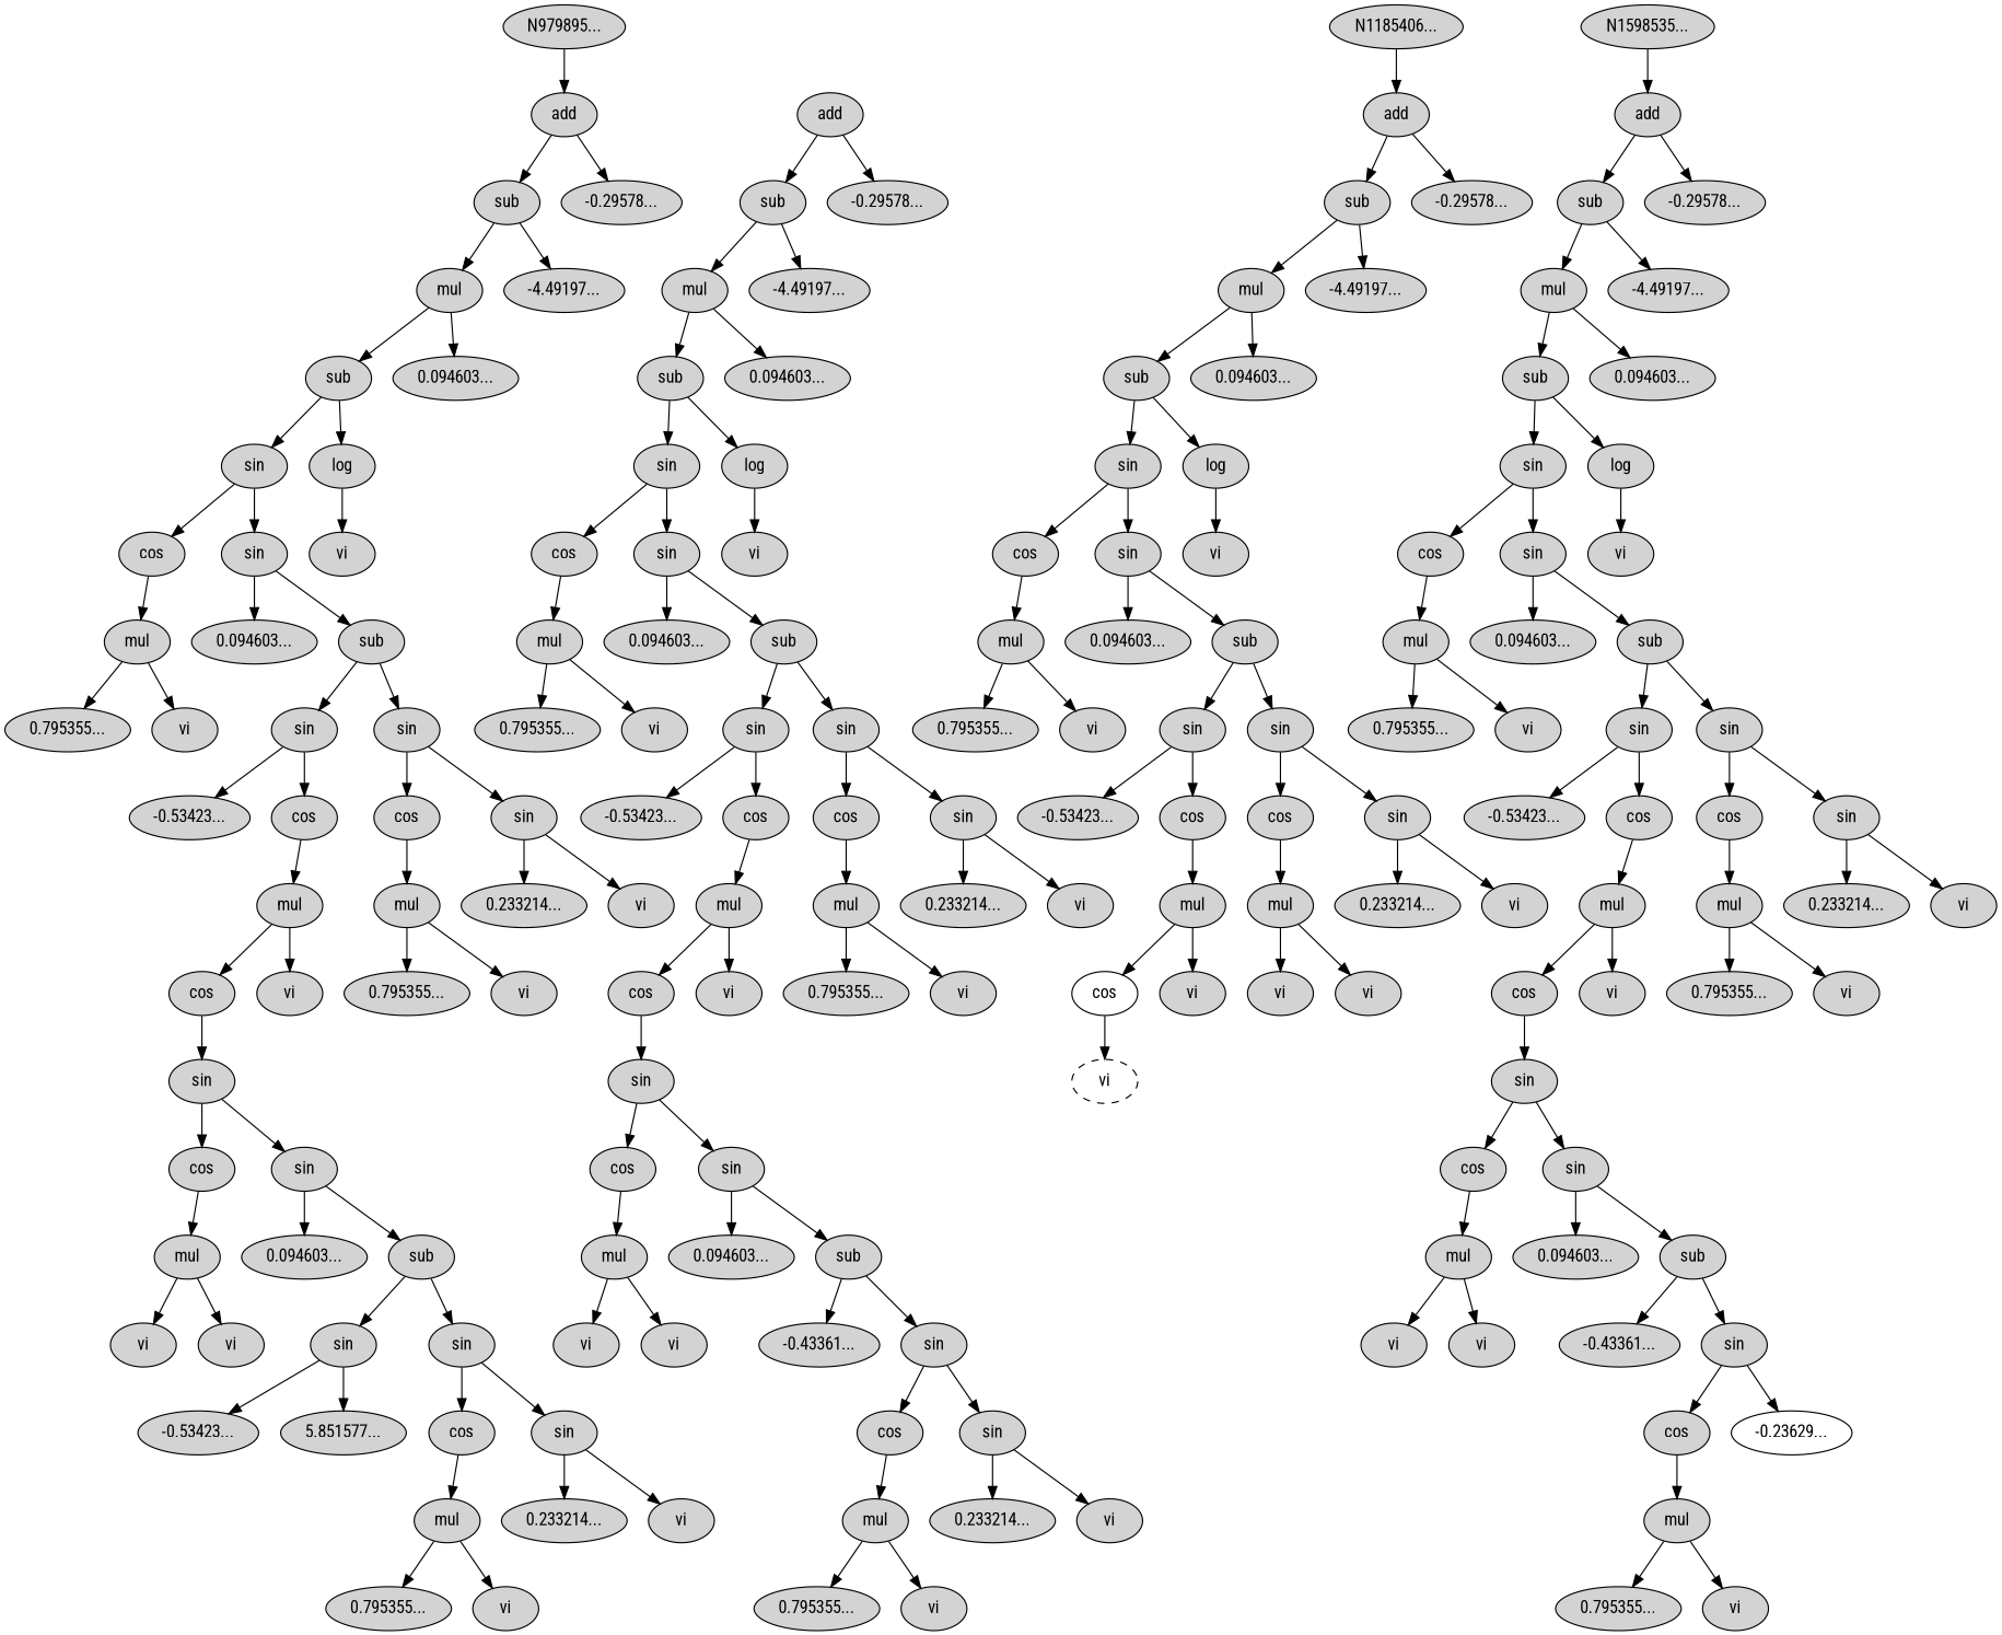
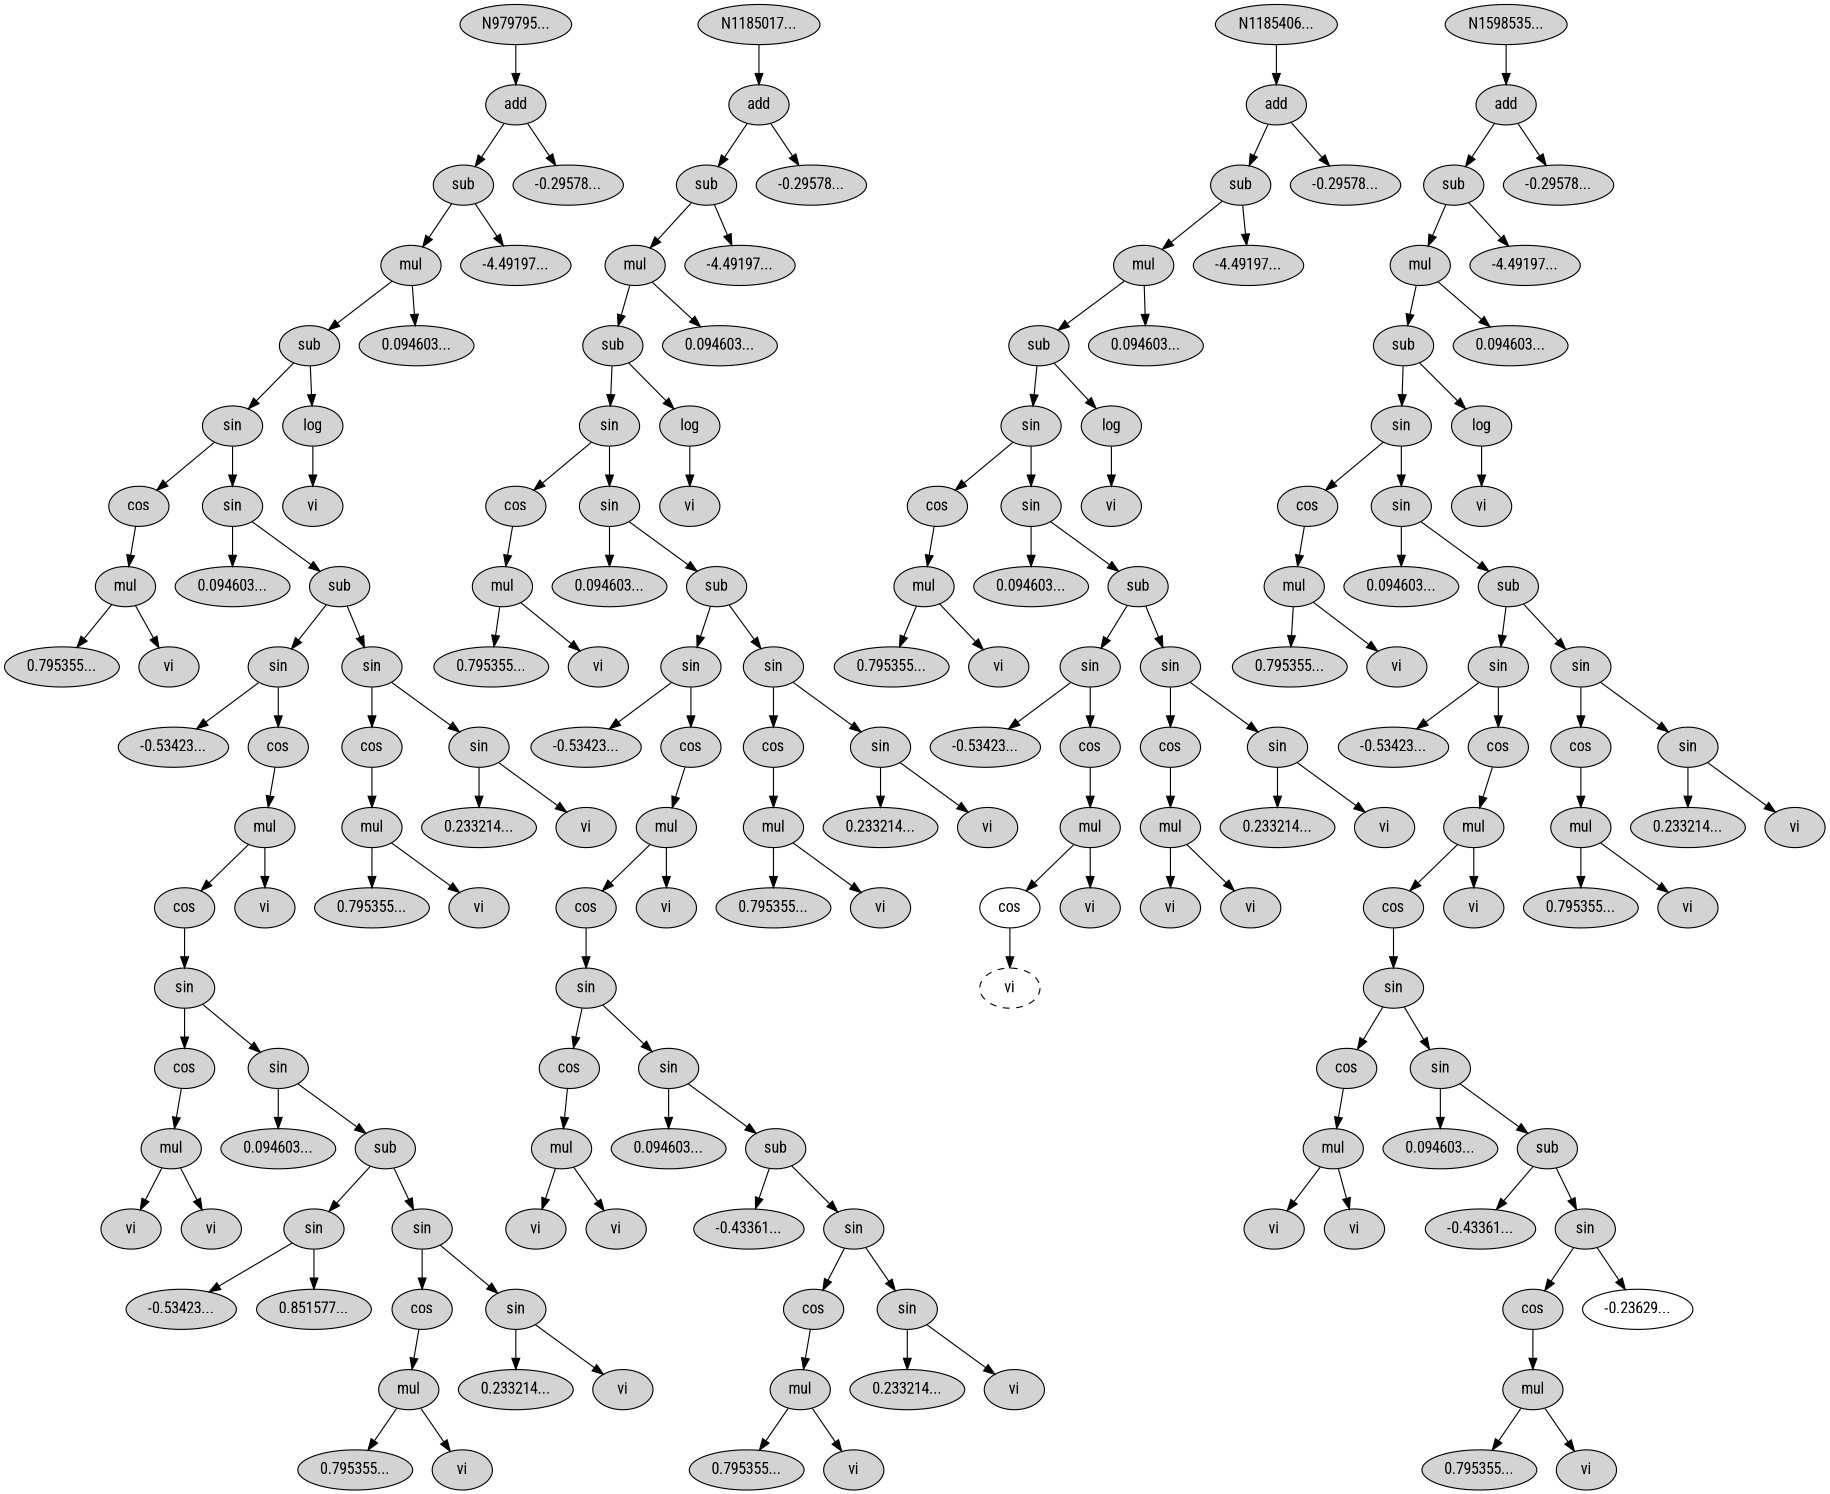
  digraph {
    fontname="Roboto Condensed"
    node [fontname="Roboto Condensed" style=filled]
    edge [fontname="Roboto Condensed"]
-   n1 [label="N979895..."]
+   n1 [label="N979795..."]
    n2 [label=add]
    n3 [label=sub]
    n4 [label="-0.29578..."]
    n5 [label=mul]
    n6 [label="-4.49197..."]
    n7 [label=sub]
    n8 [label="0.094603..."]
    n9 [label=sin]
    n10 [label=log]
    n11 [label=cos]
    n12 [label=sin]
    n13 [label=vi]
    n14 [label=mul]
    n15 [label="0.094603..."]
    n16 [label=sub]
    n17 [label="0.795355..."]
    n18 [label=vi]
    n19 [label=sin]
    n20 [label=sin]
    n21 [label="-0.53423..."]
    n22 [label=cos]
    n23 [label=cos]
    n24 [label=sin]
    n25 [label=mul]
    n26 [label=cos]
    n27 [label=vi]
    n28 [label=sin]
    n29 [label=cos]
    n30 [label=sin]
    n31 [label=mul]
    n32 [label="0.094603..."]
    n33 [label=sub]
    n34 [label=vi]
    n35 [label=vi]
    n36 [label=sin]
    n37 [label=sin]
    n38 [label="-0.53423..."]
-   n39 [label="5.851577..."]
+   n39 [label="0.851577..."]
    n40 [label=cos]
    n41 [label=sin]
    n42 [label=mul]
    n43 [label="0.233214..."]
    n44 [label=vi]
    n45 [label="0.795355..."]
    n46 [label=vi]
    n47 [label=mul]
    n48 [label="0.233214..."]
    n49 [label=vi]
    n50 [label="0.795355..."]
    n51 [label=vi]
+   n52 [label="N1185017..."]
    n53 [label=add]
    n54 [label=sub]
    n55 [label="-0.29578..."]
    n56 [label=mul]
    n57 [label="-4.49197..."]
    n58 [label=sub]
    n59 [label="0.094603..."]
    n60 [label=sin]
    n61 [label=log]
    n62 [label=cos]
    n63 [label=sin]
    n64 [label=vi]
    n65 [label=mul]
    n66 [label="0.094603..."]
    n67 [label=sub]
    n68 [label="0.795355..."]
    n69 [label=vi]
    n70 [label=sin]
    n71 [label=sin]
    n72 [label="-0.53423..."]
    n73 [label=cos]
    n74 [label=cos]
    n75 [label=sin]
    n76 [label=mul]
    n77 [label=cos]
    n78 [label=vi]
    n79 [label=sin]
    n80 [label=cos]
    n81 [label=sin]
    n82 [label=mul]
    n83 [label="0.094603..."]
    n84 [label=sub]
    n85 [label=vi]
    n86 [label=vi]
    n87 [label="-0.43361..."]
    n88 [label=sin]
    n89 [label=cos]
    n90 [label=sin]
    n91 [label=mul]
    n92 [label="0.233214..."]
    n93 [label=vi]
    n94 [label="0.795355..."]
    n95 [label=vi]
    n96 [label=mul]
    n97 [label="0.233214..."]
    n98 [label=vi]
    n99 [label="0.795355..."]
    n100 [label=vi]
    n101 [label="N1185406..."]
    n102 [label=add]
    n103 [label=sub]
    n104 [label="-0.29578..."]
    n105 [label=mul]
    n106 [label="-4.49197..."]
    n107 [label=sub]
    n108 [label="0.094603..."]
    n109 [label=sin]
    n110 [label=log]
    n111 [label=cos]
    n112 [label=sin]
    n113 [label=vi]
    n114 [label=mul]
    n115 [label="0.094603..."]
    n116 [label=sub]
    n117 [label="0.795355..."]
    n118 [label=vi]
    n119 [label=sin]
    n120 [label=sin]
    n121 [label="-0.53423..."]
    n122 [label=cos]
    n123 [label=cos]
    n124 [label=sin]
    n125 [label=mul]
    n126 [label=cos style=solid]
    n127 [label=vi]
    n128 [label=vi style=dashed]
    n129 [label=mul]
    n130 [label="0.233214..."]
    n131 [label=vi]
    n132 [label=vi]
    n133 [label=vi]
    n134 [label="N1598535..."]
    n135 [label=add]
    n136 [label=sub]
    n137 [label="-0.29578..."]
    n138 [label=mul]
    n139 [label="-4.49197..."]
    n140 [label=sub]
    n141 [label="0.094603..."]
    n142 [label=sin]
    n143 [label=log]
    n144 [label=cos]
    n145 [label=sin]
    n146 [label=vi]
    n147 [label=mul]
    n148 [label="0.094603..."]
    n149 [label=sub]
    n150 [label="0.795355..."]
    n151 [label=vi]
    n152 [label=sin]
    n153 [label=sin]
    n154 [label="-0.53423..."]
    n155 [label=cos]
    n156 [label=cos]
    n157 [label=sin]
    n158 [label=mul]
    n159 [label=cos]
    n160 [label=vi]
    n161 [label=sin]
    n162 [label=cos]
    n163 [label=sin]
    n164 [label=mul]
    n165 [label="0.094603..."]
    n166 [label=sub]
    n167 [label=vi]
    n168 [label=vi]
    n169 [label="-0.43361..."]
    n170 [label=sin]
    n171 [label=cos]
    n172 [label="-0.23629..." style=solid]
    n173 [label=mul]
    n174 [label="0.795355..."]
    n175 [label=vi]
    n176 [label=mul]
    n177 [label="0.233214..."]
    n178 [label=vi]
    n179 [label="0.795355..."]
    n180 [label=vi]
    n1 -> n2
    n2 -> n3
    n2 -> n4
    n3 -> n5
    n3 -> n6
    n5 -> n7
    n5 -> n8
    n7 -> n9
    n7 -> n10
    n9 -> n11
    n9 -> n12
    n10 -> n13
    n11 -> n14
    n12 -> n15
    n12 -> n16
    n14 -> n17
    n14 -> n18
    n16 -> n19
    n16 -> n20
    n19 -> n21
    n19 -> n22
    n20 -> n23
    n20 -> n24
    n22 -> n25
    n23 -> n47
    n24 -> n48
    n24 -> n49
    n25 -> n26
    n25 -> n27
    n26 -> n28
    n28 -> n29
    n28 -> n30
    n29 -> n31
    n30 -> n32
    n30 -> n33
    n31 -> n34
    n31 -> n35
    n33 -> n36
    n33 -> n37
    n36 -> n38
    n36 -> n39
    n37 -> n40
    n37 -> n41
    n40 -> n42
    n41 -> n43
    n41 -> n44
    n42 -> n45
    n42 -> n46
    n47 -> n50
    n47 -> n51
+   n52 -> n53
    n53 -> n54
    n53 -> n55
    n54 -> n56
    n54 -> n57
    n56 -> n58
    n56 -> n59
    n58 -> n60
    n58 -> n61
    n60 -> n62
    n60 -> n63
    n61 -> n64
    n62 -> n65
    n63 -> n66
    n63 -> n67
    n65 -> n68
    n65 -> n69
    n67 -> n70
    n67 -> n71
    n70 -> n72
    n70 -> n73
    n71 -> n74
    n71 -> n75
    n73 -> n76
    n74 -> n96
    n75 -> n97
    n75 -> n98
    n76 -> n77
    n76 -> n78
    n77 -> n79
    n79 -> n80
    n79 -> n81
    n80 -> n82
    n81 -> n83
    n81 -> n84
    n82 -> n85
    n82 -> n86
    n84 -> n87
    n84 -> n88
    n88 -> n89
    n88 -> n90
    n89 -> n91
    n90 -> n92
    n90 -> n93
    n91 -> n94
    n91 -> n95
    n96 -> n99
    n96 -> n100
    n101 -> n102
    n102 -> n103
    n102 -> n104
    n103 -> n105
    n103 -> n106
    n105 -> n107
    n105 -> n108
    n107 -> n109
    n107 -> n110
    n109 -> n111
    n109 -> n112
    n110 -> n113
    n111 -> n114
    n112 -> n115
    n112 -> n116
    n114 -> n117
    n114 -> n118
    n116 -> n119
    n116 -> n120
    n119 -> n121
    n119 -> n122
    n120 -> n123
    n120 -> n124
    n122 -> n125
    n123 -> n129
    n124 -> n130
    n124 -> n131
    n125 -> n126
    n125 -> n127
    n126 -> n128
    n129 -> n132
    n129 -> n133
    n134 -> n135
    n135 -> n136
    n135 -> n137
    n136 -> n138
    n136 -> n139
    n138 -> n140
    n138 -> n141
    n140 -> n142
    n140 -> n143
    n142 -> n144
    n142 -> n145
    n143 -> n146
    n144 -> n147
    n145 -> n148
    n145 -> n149
    n147 -> n150
    n147 -> n151
    n149 -> n152
    n149 -> n153
    n152 -> n154
    n152 -> n155
    n153 -> n156
    n153 -> n157
    n155 -> n158
    n156 -> n176
    n157 -> n177
    n157 -> n178
    n158 -> n159
    n158 -> n160
    n159 -> n161
    n161 -> n162
    n161 -> n163
    n162 -> n164
    n163 -> n165
    n163 -> n166
    n164 -> n167
    n164 -> n168
    n166 -> n169
    n166 -> n170
    n170 -> n171
    n170 -> n172
    n171 -> n173
    n173 -> n174
    n173 -> n175
    n176 -> n179
    n176 -> n180
  }
